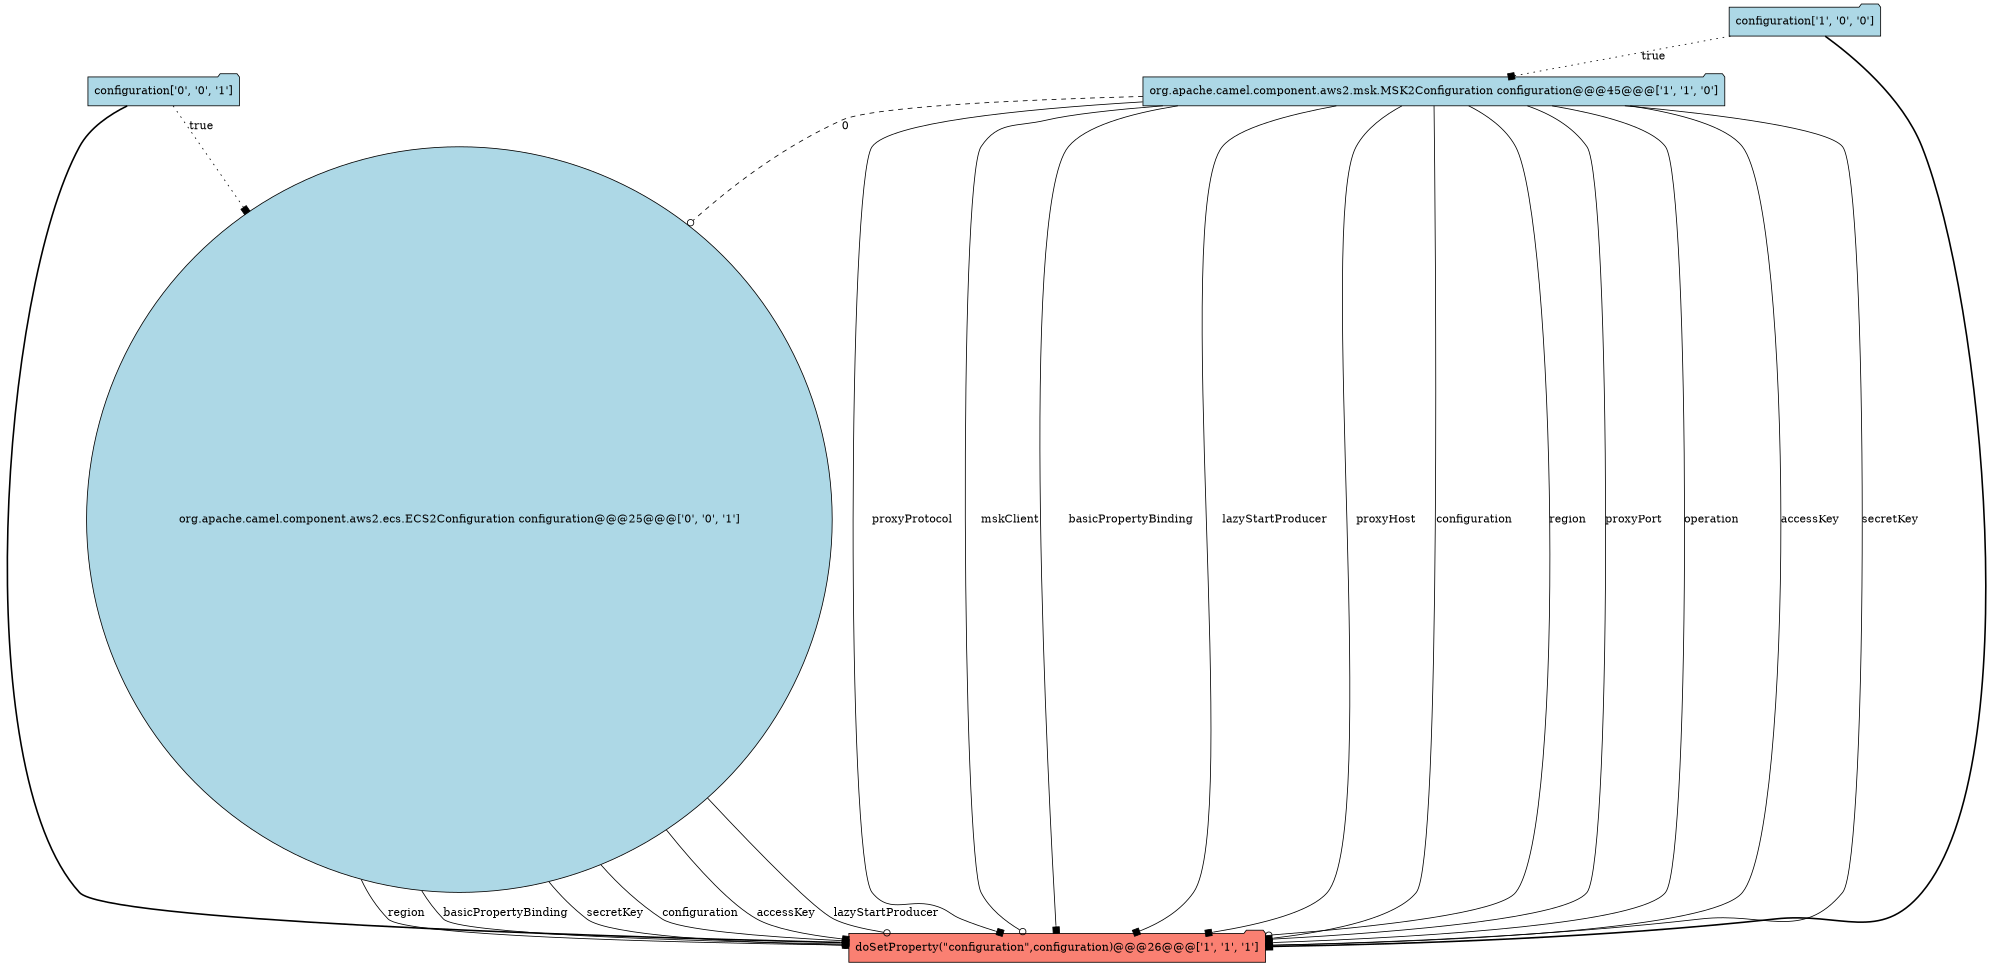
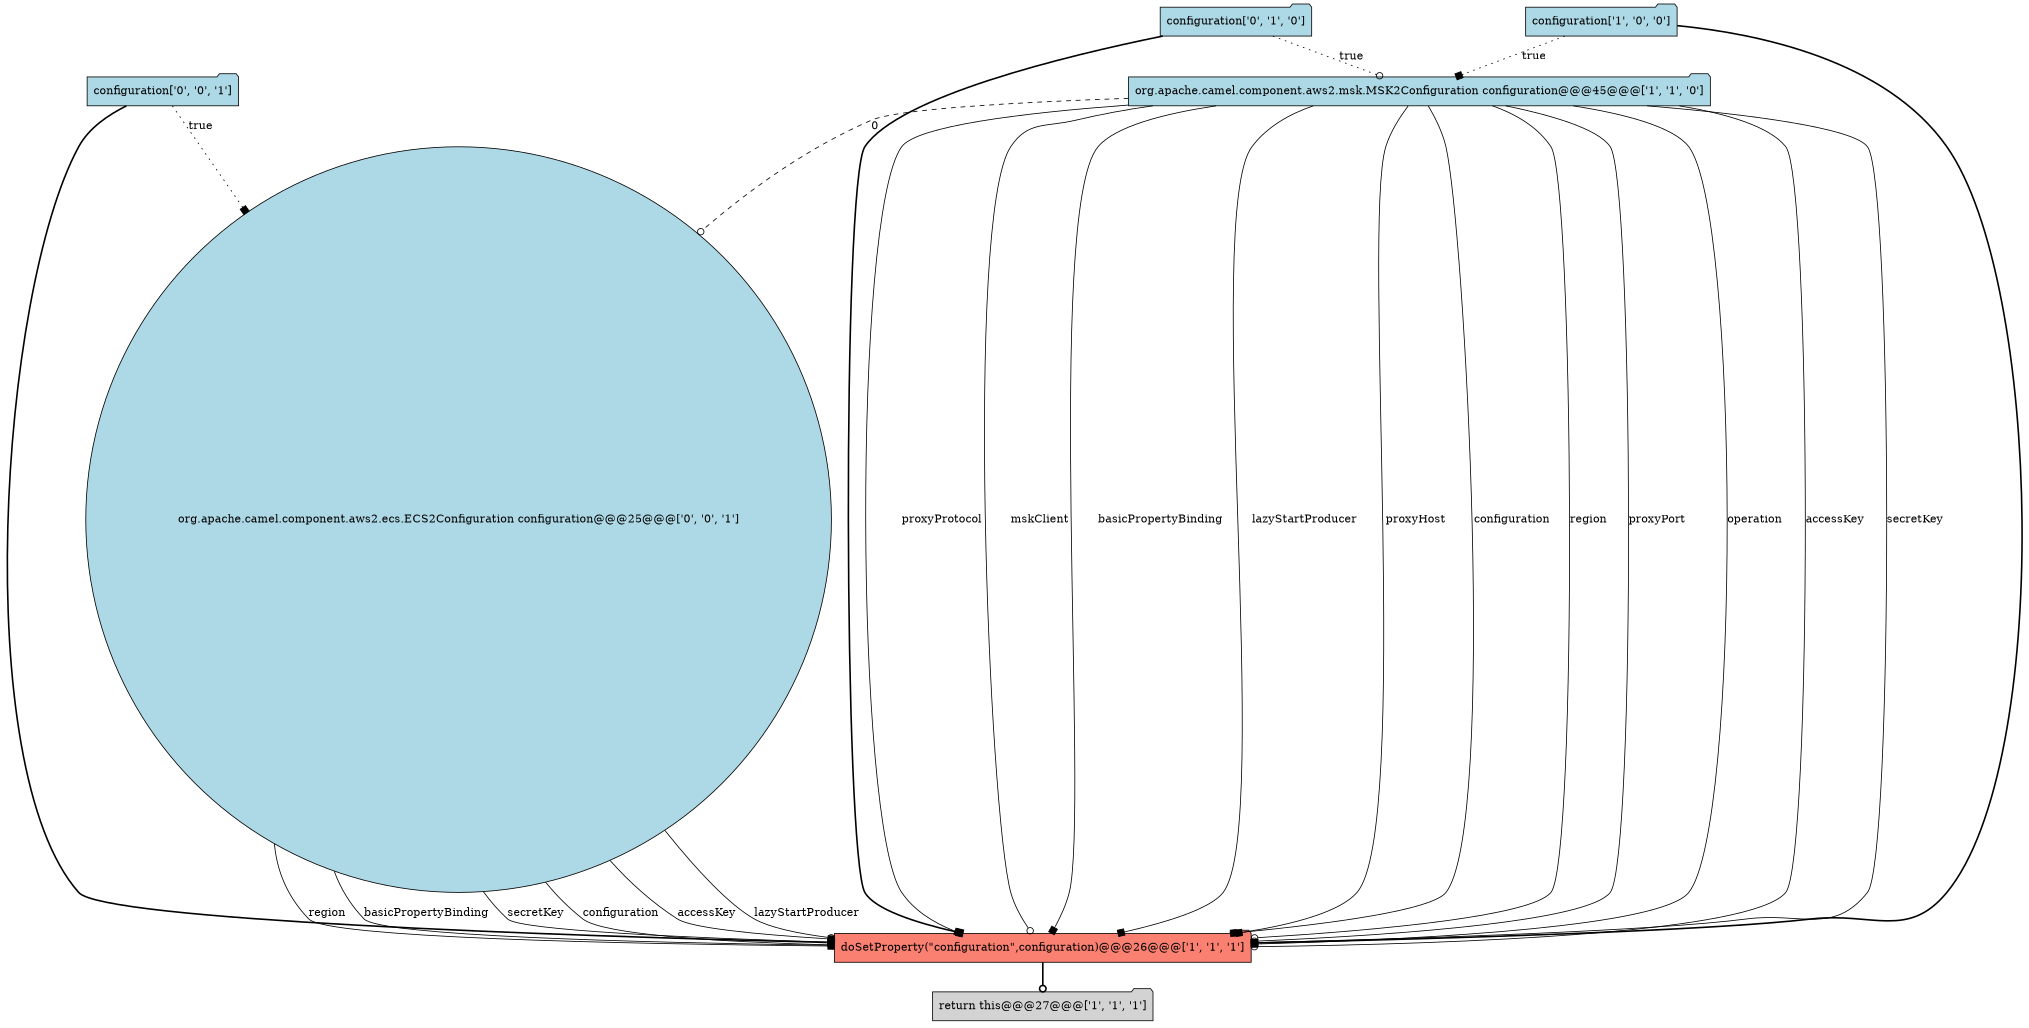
  digraph {
    node [fillcolor=lightblue shape=folder style=filled]
    edge [arrowhead=box style=solid]
    n1 [fillcolor=salmon label="doSetProperty(\"configuration\",configuration)@@@26@@@['1', '1', '1']"]
+   n2 [fillcolor=lightgrey label="return this@@@27@@@['1', '1', '1']"]
    n3 [label="configuration['0', '0', '1']"]
    n4 [label="org.apache.camel.component.aws2.ecs.ECS2Configuration configuration@@@25@@@['0', '0', '1']" shape=circle]
+   n5 [label="configuration['0', '1', '0']"]
    n6 [label="org.apache.camel.component.aws2.msk.MSK2Configuration configuration@@@45@@@['1', '1', '0']"]
    n7 [label="configuration['1', '0', '0']"]
+   n1 -> n2 [arrowhead=odot style=bold]
    n3 -> n1 [style=bold]
    n3 -> n4 [label=true style=dotted]
    n4 -> n1 [label=region]
    n4 -> n1 [arrowhead=odot label=basicPropertyBinding]
    n4 -> n1 [arrowhead=odot label=secretKey]
    n4 -> n1 [arrowhead=odot label=configuration]
    n4 -> n1 [label=accessKey]
    n4 -> n1 [arrowhead=odot label=lazyStartProducer]
+   n5 -> n1 [style=bold]
+   n5 -> n6 [arrowhead=odot label=true style=dotted]
    n6 -> n1 [label=proxyProtocol]
    n6 -> n1 [arrowhead=odot label=mskClient]
    n6 -> n1 [label=basicPropertyBinding]
    n6 -> n1 [label=lazyStartProducer]
    n6 -> n1 [label=proxyHost]
    n6 -> n1 [label=configuration]
    n6 -> n1 [arrowhead=odot label=region]
    n6 -> n1 [arrowhead=odot label=proxyPort]
    n6 -> n1 [label=operation]
    n6 -> n1 [arrowhead=odot label=accessKey]
    n6 -> n1 [arrowhead=odot label=secretKey]
    n6 -> n4 [arrowhead=odot label=0 style=dashed]
    n7 -> n1 [style=bold]
    n7 -> n6 [label=true style=dotted]
  }
